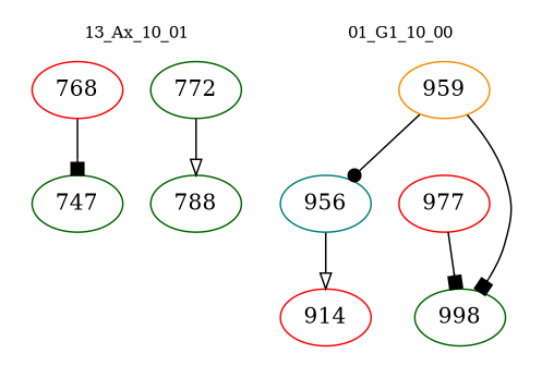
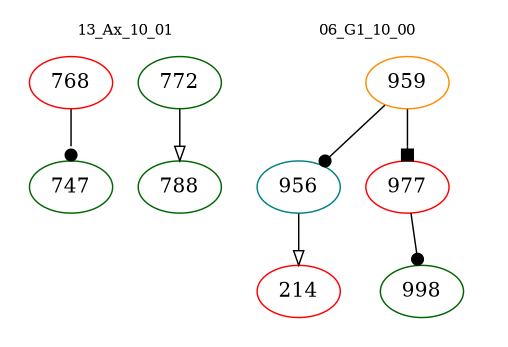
  digraph {
    node [color=darkgreen]
    edge [arrowhead=onormal color=black]
    n1 [label=772]
    n2 [color=red label=768]
    n3 [label=788]
    n4 [label=747]
    n5 [color=darkorange label=959]
    n6 [color=teal label=956]
    n7 [color=red label=977]
-   n8 [color=red label=914]
+   n8 [color=red label=214]
    n9 [label=998]
    subgraph cluster_1 {
      color=white
      fontsize=10
      label="13_Ax_10_01"
      n1
      n2
      n3
      n4
    }
    subgraph cluster_2 {
      color=white
      fontsize=10
-     label="01_G1_10_00"
+     label="06_G1_10_00"
      n5
      n6
      n7
      n8
      n9
    }
    n1 -> n3
-   n2 -> n4 [arrowhead=box]
+   n2 -> n4 [arrowhead=dot]
    n5 -> n6 [arrowhead=dot]
-   n5 -> n9 [arrowhead=box]
+   n5 -> n7 [arrowhead=box]
    n6 -> n8
-   n7 -> n9 [arrowhead=box]
+   n7 -> n9 [arrowhead=dot]
  }
